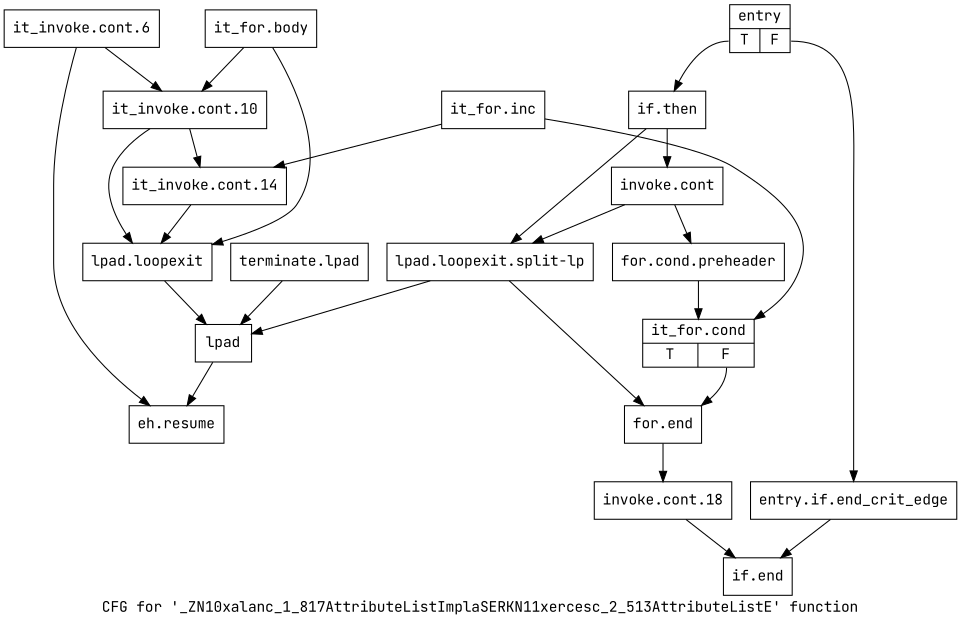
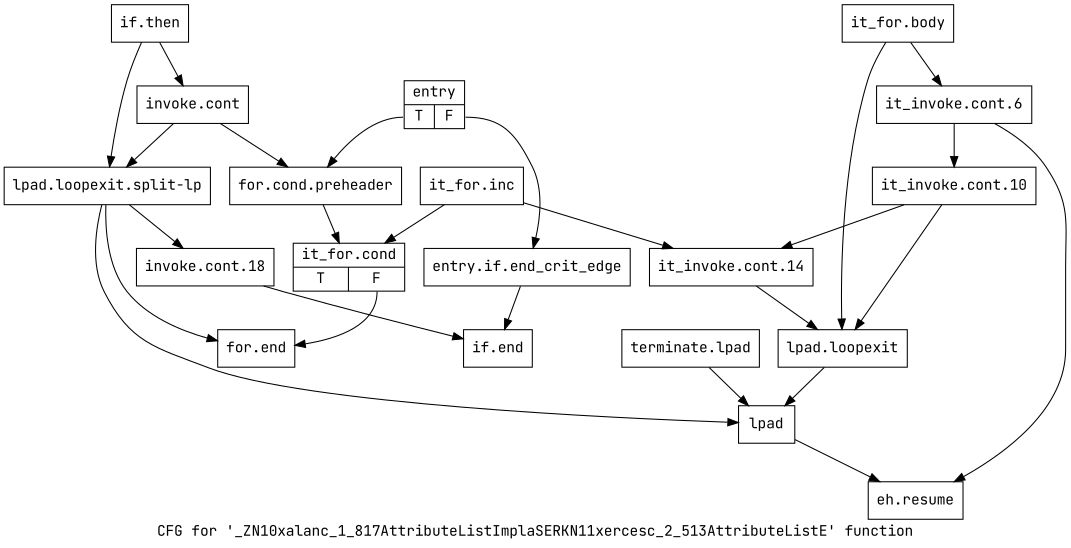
  digraph {
    fontname="JetBrains Mono"
    label="CFG for '_ZN10xalanc_1_817AttributeListImplaSERKN11xercesc_2_513AttributeListE' function"
    node [fontname="JetBrains Mono" shape=record]
    edge [fontname="JetBrains Mono"]
    n1 [label="{entry|{<s0>T|<s1>F}}"]
    n2 [label="{if.then}"]
    n3 [label="{entry.if.end_crit_edge}"]
    n4 [label="{invoke.cont}"]
    n5 [label="{lpad.loopexit.split-lp}"]
    n6 [label="{if.end}"]
    n7 [label="{for.cond.preheader}"]
    n8 [label="{lpad}"]
    n9 [label="{for.end}"]
    n10 [label="{it_for.cond|{<s0>T|<s1>F}}"]
    n11 [label="{eh.resume}"]
    n12 [label="{it_for.body}"]
    n13 [label="{it_invoke.cont.6}"]
    n14 [label="{lpad.loopexit}"]
    n15 [label="{invoke.cont.18}"]
    n16 [label="{it_invoke.cont.10}"]
    n17 [label="{it_invoke.cont.14}"]
    n18 [label="{it_for.inc}"]
    n19 [label="{terminate.lpad}"]
-   n1 -> n2 [tailport=s0]
+   n1 -> n7 [tailport=s0]
    n1 -> n3 [tailport=s1]
    n2 -> n4
    n2 -> n5
    n3 -> n6
    n4 -> n5
    n4 -> n7
    n5 -> n8
    n5 -> n9
    n7 -> n10
    n8 -> n11
-   n9 -> n15
+   n5 -> n15
    n10 -> n9 [tailport=s1]
-   n12 -> n16
+   n12 -> n13
    n12 -> n14
    n13 -> n11
    n13 -> n16
    n14 -> n8
    n15 -> n6
    n16 -> n14
    n16 -> n17
    n17 -> n14
    n18 -> n10
    n18 -> n17
    n19 -> n8
  }
